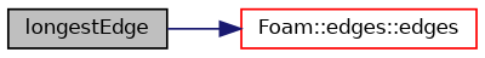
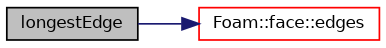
  digraph {
    rankdir=LR
    node [fontname=Helvetica fontsize=10 shape=record]
    n1 [color=black fillcolor=grey75 fontcolor=black height=0.2 label=longestEdge style=filled width=0.4]
-   n2 [color=red height=0.2 label="Foam::edges::edges" width=0.4]
+   n2 [color=red height=0.2 label="Foam::face::edges" width=0.4]
    n1 -> n2 [color=midnightblue fontname=Helvetica fontsize=10 labelfontname=Helvetica labelfontsize=10 style=solid]
  }
